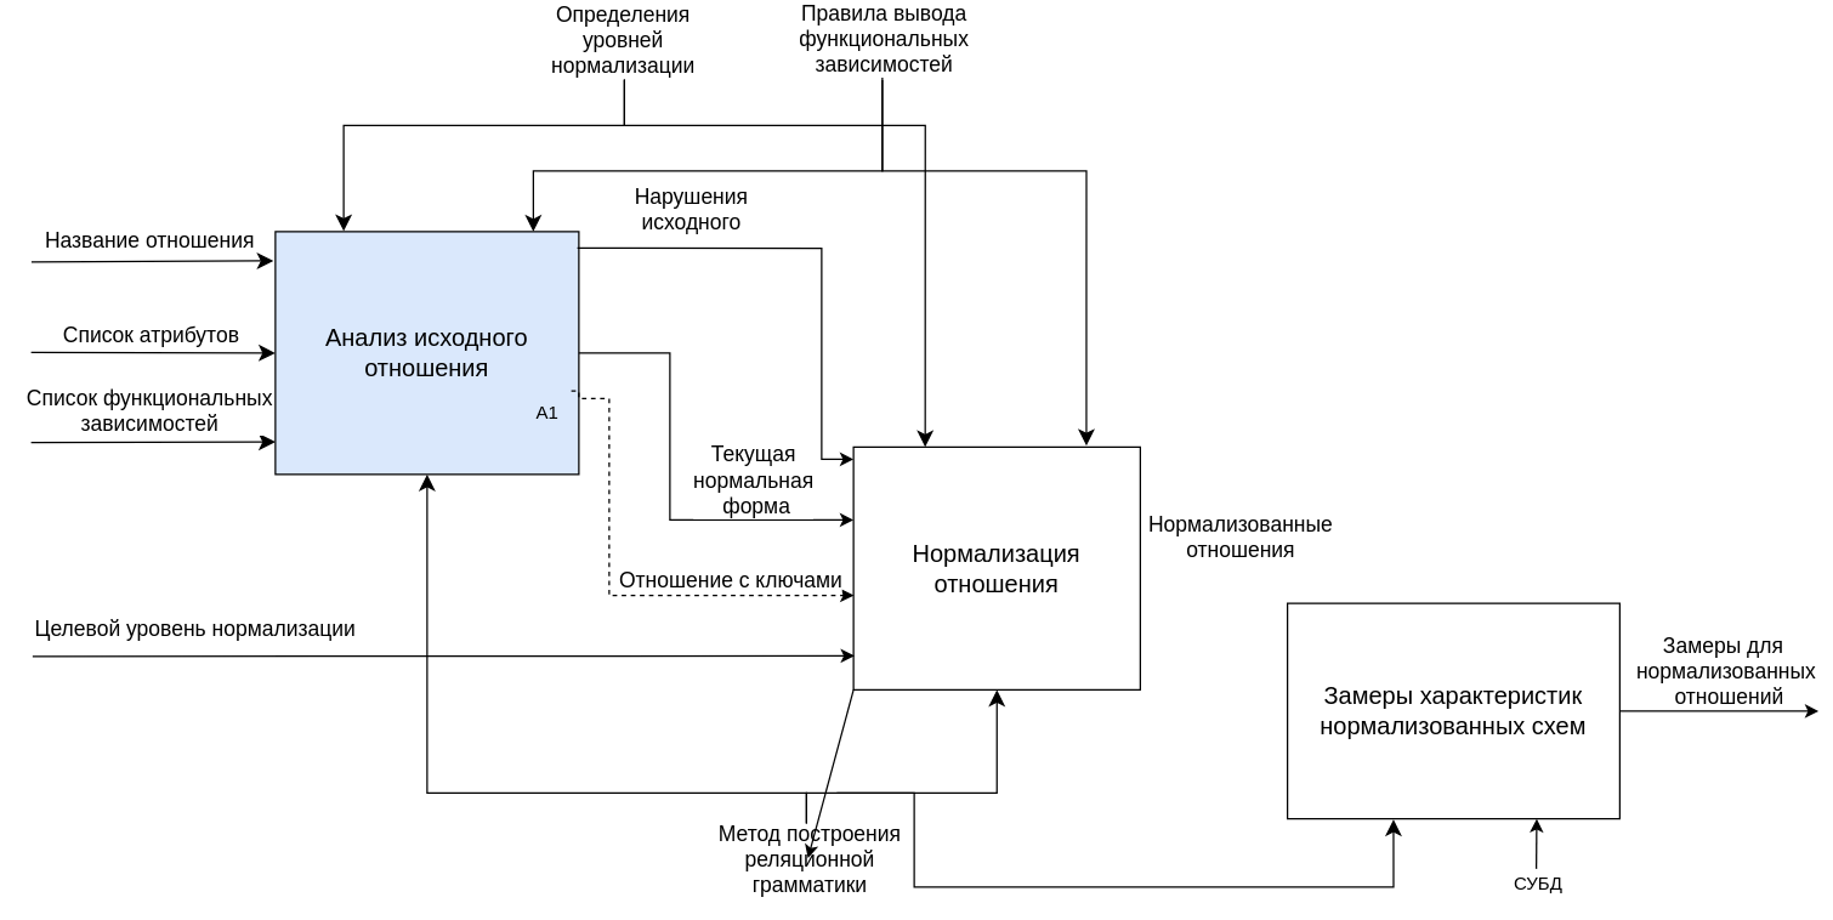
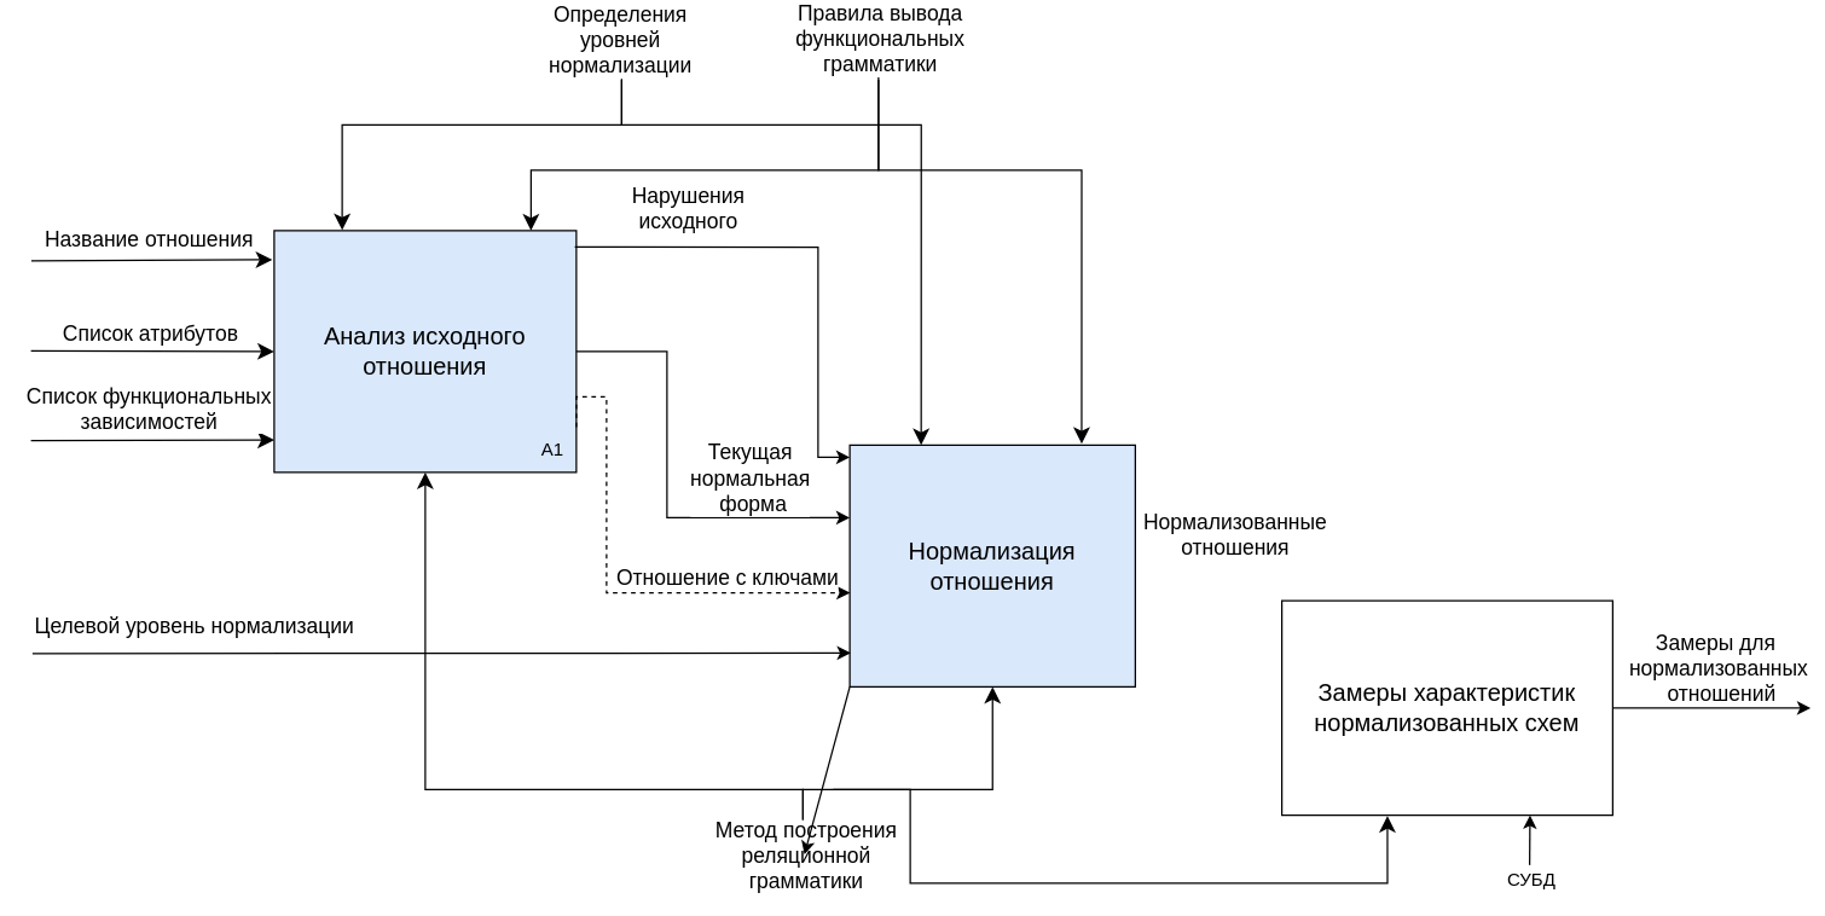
  <mxCell id="0" />
  <mxCell id="1" parent="0" />
  <mxCell id="2" value="&lt;font style=&quot;font-size: 14px;&quot;&gt;Замеры для&amp;nbsp;&lt;/font&gt;&lt;div&gt;&lt;font style=&quot;font-size: 14px;&quot;&gt;нормализованных&lt;/font&gt;&lt;div&gt;&lt;font style=&quot;font-size: 14px;&quot;&gt;&amp;nbsp;отношений&lt;/font&gt;&lt;/div&gt;&lt;/div&gt;" style="edgeLabel;html=1;align=center;verticalAlign=middle;resizable=0;points=[];fontSize=12;" parent="1" vertex="1" connectable="0"><mxGeometry x="1136" y="438" as="geometry"><mxPoint y="-1" as="offset" /></mxGeometry></mxCell>
  <mxCell id="3" value="" style="group" parent="1" vertex="1" connectable="0"><mxGeometry x="181" y="148" width="200" height="160" as="geometry" /></mxCell>
  <mxCell id="4" value="&lt;font style=&quot;font-size: 16px;&quot;&gt;Анализ исходного отношения&lt;/font&gt;" style="rounded=0;whiteSpace=wrap;html=1;fillColor=#dae8fc;" parent="3" vertex="1"><mxGeometry width="200" height="160" as="geometry" /></mxCell>
- <mxCell id="5" value="A1" style="text;html=1;align=center;verticalAlign=middle;whiteSpace=wrap;rounded=0;" parent="3" vertex="1"><mxGeometry x="163.8" y="105" width="31.2" height="30" as="geometry" /></mxCell>
+ <mxCell id="5" value="A1" style="text;html=1;align=center;verticalAlign=middle;whiteSpace=wrap;rounded=0;" parent="3" vertex="1"><mxGeometry x="168.8" y="130" width="31.2" height="30" as="geometry" /></mxCell>
  <mxCell id="6" value="" style="endArrow=classic;html=1;rounded=0;fontSize=12;startSize=8;endSize=8;curved=1;entryX=-0.006;entryY=0.12;entryDx=0;entryDy=0;entryPerimeter=0;" parent="1" edge="1" target="4"><mxGeometry width="50" height="50" relative="1" as="geometry"><mxPoint x="20.25" y="168" as="sourcePoint" /><mxPoint x="165" y="168" as="targetPoint" /></mxGeometry></mxCell>
  <mxCell id="7" value="&lt;font style=&quot;font-size: 14px;&quot;&gt;Название отношения&lt;/font&gt;" style="edgeLabel;html=1;align=center;verticalAlign=middle;resizable=0;points=[];fontSize=12;" parent="6" vertex="1" connectable="0"><mxGeometry x="0.006" y="1" relative="1" as="geometry"><mxPoint x="-3" y="-13" as="offset" /></mxGeometry></mxCell>
  <mxCell id="8" value="" style="endArrow=classic;html=1;rounded=0;fontSize=12;startSize=8;endSize=8;curved=1;entryX=0;entryY=0.5;entryDx=0;entryDy=0;" parent="1" edge="1" target="4"><mxGeometry width="50" height="50" relative="1" as="geometry"><mxPoint x="20" y="227.5" as="sourcePoint" /><mxPoint x="165" y="227.5" as="targetPoint" /></mxGeometry></mxCell>
  <mxCell id="9" value="&lt;font style=&quot;font-size: 14px;&quot;&gt;Список атрибутов&lt;/font&gt;" style="edgeLabel;html=1;align=center;verticalAlign=middle;resizable=0;points=[];fontSize=12;" parent="8" vertex="1" connectable="0"><mxGeometry x="0.006" y="1" relative="1" as="geometry"><mxPoint x="-3" y="-11" as="offset" /></mxGeometry></mxCell>
  <mxCell id="10" value="" style="endArrow=classic;html=1;rounded=0;fontSize=12;startSize=8;endSize=8;curved=1;entryX=0;entryY=0.866;entryDx=0;entryDy=0;entryPerimeter=0;" parent="1" edge="1" target="4"><mxGeometry width="50" height="50" relative="1" as="geometry"><mxPoint x="20" y="287" as="sourcePoint" /><mxPoint x="165" y="287" as="targetPoint" /></mxGeometry></mxCell>
  <mxCell id="11" value="&lt;font style=&quot;font-size: 14px;&quot;&gt;Список функциональных&lt;/font&gt;&lt;div&gt;&lt;font style=&quot;font-size: 14px;&quot;&gt;зависимостей&lt;/font&gt;&lt;/div&gt;" style="edgeLabel;html=1;align=center;verticalAlign=middle;resizable=0;points=[];fontSize=12;" parent="10" vertex="1" connectable="0"><mxGeometry x="0.006" y="1" relative="1" as="geometry"><mxPoint x="-3" y="-20" as="offset" /></mxGeometry></mxCell>
  <mxCell id="12" value="" style="endArrow=classic;html=1;rounded=0;fontSize=12;startSize=8;endSize=8;entryX=0.225;entryY=-0.002;entryDx=0;entryDy=0;entryPerimeter=0;edgeStyle=orthogonalEdgeStyle;" parent="1" target="4" edge="1"><mxGeometry width="50" height="50" relative="1" as="geometry"><mxPoint x="411" y="38" as="sourcePoint" /><mxPoint x="221" y="146" as="targetPoint" /><Array as="points"><mxPoint x="411" y="78" /><mxPoint x="226" y="78" /></Array></mxGeometry></mxCell>
  <mxCell id="13" value="&lt;font style=&quot;font-size: 14px;&quot;&gt;Определения&lt;/font&gt;&lt;div&gt;&lt;font style=&quot;font-size: 14px;&quot;&gt;уровней&lt;/font&gt;&lt;/div&gt;&lt;div&gt;&lt;font style=&quot;font-size: 14px;&quot;&gt;нормализации&lt;/font&gt;&lt;/div&gt;" style="edgeLabel;html=1;align=center;verticalAlign=middle;resizable=0;points=[];fontSize=12;" parent="1" vertex="1" connectable="0"><mxGeometry x="409" y="21" as="geometry" /></mxCell>
  <mxCell id="14" value="" style="endArrow=classic;html=1;rounded=0;fontSize=12;startSize=8;endSize=8;entryX=0.225;entryY=-0.002;entryDx=0;entryDy=0;entryPerimeter=0;edgeStyle=orthogonalEdgeStyle;" parent="1" edge="1"><mxGeometry width="50" height="50" relative="1" as="geometry"><mxPoint x="581" y="38" as="sourcePoint" /><mxPoint x="351" y="148" as="targetPoint" /><Array as="points"><mxPoint x="581" y="108" /><mxPoint x="351" y="108" /></Array></mxGeometry></mxCell>
- <mxCell id="15" value="&lt;font style=&quot;font-size: 14px;&quot;&gt;Правила вывода&lt;/font&gt;&lt;div&gt;&lt;font style=&quot;font-size: 14px;&quot;&gt;функциональных&lt;/font&gt;&lt;/div&gt;&lt;div&gt;&lt;font style=&quot;font-size: 14px;&quot;&gt;зависимостей&lt;/font&gt;&lt;/div&gt;" style="edgeLabel;html=1;align=center;verticalAlign=middle;resizable=0;points=[];fontSize=12;" parent="1" vertex="1" connectable="0"><mxGeometry x="581" y="20" as="geometry" /></mxCell>
+ <mxCell id="15" value="&lt;font style=&quot;font-size: 14px;&quot;&gt;Правила вывода&lt;/font&gt;&lt;div&gt;&lt;font style=&quot;font-size: 14px;&quot;&gt;функциональных&lt;/font&gt;&lt;/div&gt;&lt;div&gt;&lt;font style=&quot;font-size: 14px;&quot;&gt;грамматики&lt;/font&gt;&lt;/div&gt;" style="edgeLabel;html=1;align=center;verticalAlign=middle;resizable=0;points=[];fontSize=12;" parent="1" vertex="1" connectable="0"><mxGeometry x="581" y="20" as="geometry" /></mxCell>
  <mxCell id="16" value="&lt;font style=&quot;font-size: 14px;&quot;&gt;Метод построения&lt;/font&gt;&lt;div&gt;&lt;font style=&quot;font-size: 14px;&quot;&gt;реляционной&lt;/font&gt;&lt;/div&gt;&lt;div&gt;&lt;font style=&quot;font-size: 14px;&quot;&gt;грамматики&lt;/font&gt;&lt;/div&gt;" style="edgeLabel;html=1;align=center;verticalAlign=middle;resizable=0;points=[];fontSize=12;" parent="1" vertex="1" connectable="0"><mxGeometry x="532" y="561" as="geometry" /></mxCell>
  <mxCell id="17" value="" style="group" parent="1" vertex="1" connectable="0"><mxGeometry x="562" y="290" width="189" height="160" as="geometry" /></mxCell>
- <mxCell id="18" value="&lt;span style=&quot;font-size: 16px;&quot;&gt;Нормализация&lt;/span&gt;&lt;div&gt;&lt;span style=&quot;font-size: 16px;&quot;&gt;отношения&lt;/span&gt;&lt;/div&gt;" style="rounded=0;whiteSpace=wrap;html=1;" parent="17" vertex="1"><mxGeometry width="189" height="160" as="geometry" /></mxCell>
+ <mxCell id="18" value="&lt;span style=&quot;font-size: 16px;&quot;&gt;Нормализация&lt;/span&gt;&lt;div&gt;&lt;span style=&quot;font-size: 16px;&quot;&gt;отношения&lt;/span&gt;&lt;/div&gt;" style="rounded=0;whiteSpace=wrap;html=1;fillColor=#dae8fc;" parent="17" vertex="1"><mxGeometry width="189" height="160" as="geometry" /></mxCell>
  <mxCell id="19" style="edgeStyle=orthogonalEdgeStyle;rounded=0;orthogonalLoop=1;jettySize=auto;html=1;exitX=0.995;exitY=0.068;exitDx=0;exitDy=0;exitPerimeter=0;" parent="1" edge="1" source="4"><mxGeometry relative="1" as="geometry"><mxPoint x="446" y="158" as="sourcePoint" /><mxPoint x="562" y="298" as="targetPoint" /><Array as="points"><mxPoint x="541" y="159" /><mxPoint x="541" y="298" /></Array></mxGeometry></mxCell>
  <mxCell id="20" value="" style="group" parent="1" vertex="1" connectable="0"><mxGeometry x="877" y="395" width="250" height="160" as="geometry" /></mxCell>
  <mxCell id="21" style="edgeStyle=orthogonalEdgeStyle;rounded=0;orthogonalLoop=1;jettySize=auto;html=1;" parent="20" source="22" edge="1"><mxGeometry relative="1" as="geometry"><mxPoint x="321" y="69" as="targetPoint" /></mxGeometry></mxCell>
  <mxCell id="22" value="&lt;span style=&quot;font-size: 16px;&quot;&gt;Замеры характеристик&lt;/span&gt;&lt;div&gt;&lt;span style=&quot;font-size: 16px;&quot;&gt;нормализованных схем&lt;/span&gt;&lt;/div&gt;" style="rounded=0;whiteSpace=wrap;html=1;" parent="20" vertex="1"><mxGeometry x="-29" y="-2" width="219" height="142" as="geometry" /></mxCell>
  <mxCell id="23" style="edgeStyle=orthogonalEdgeStyle;rounded=0;orthogonalLoop=1;jettySize=auto;html=1;" parent="1" source="18" target="16" edge="1"><mxGeometry relative="1" as="geometry" /></mxCell>
  <mxCell id="24" value="&lt;font style=&quot;font-size: 14px;&quot;&gt;Нормализованные&lt;/font&gt;&lt;div&gt;&lt;font style=&quot;font-size: 14px;&quot;&gt;отношения&lt;/font&gt;&lt;/div&gt;" style="edgeLabel;html=1;align=center;verticalAlign=middle;resizable=0;points=[];fontSize=12;" parent="1" vertex="1" connectable="0"><mxGeometry x="816" y="348" as="geometry" /></mxCell>
  <mxCell id="25" value="" style="endArrow=classic;html=1;rounded=0;fontSize=12;startSize=8;endSize=8;entryX=0.812;entryY=-0.006;entryDx=0;entryDy=0;edgeStyle=orthogonalEdgeStyle;entryPerimeter=0;" parent="1" target="18" edge="1"><mxGeometry width="50" height="50" relative="1" as="geometry"><mxPoint x="581" y="48" as="sourcePoint" /><mxPoint x="711" y="298" as="targetPoint" /><Array as="points"><mxPoint x="581" y="108" /><mxPoint x="715" y="108" /></Array></mxGeometry></mxCell>
  <mxCell id="26" value="" style="endArrow=classic;html=1;rounded=0;fontSize=12;startSize=8;endSize=8;edgeStyle=orthogonalEdgeStyle;entryX=0.25;entryY=0;entryDx=0;entryDy=0;" parent="1" target="18" edge="1"><mxGeometry width="50" height="50" relative="1" as="geometry"><mxPoint x="411" y="48" as="sourcePoint" /><mxPoint x="631" y="328" as="targetPoint" /><Array as="points"><mxPoint x="411" y="78" /><mxPoint x="609" y="78" /></Array></mxGeometry></mxCell>
  <mxCell id="27" value="" style="endArrow=classic;html=1;rounded=0;fontSize=12;startSize=8;endSize=8;edgeStyle=orthogonalEdgeStyle;entryX=0.5;entryY=1;entryDx=0;entryDy=0;" parent="1" target="4" edge="1"><mxGeometry width="50" height="50" relative="1" as="geometry"><mxPoint x="531" y="538" as="sourcePoint" /><mxPoint x="321" y="338" as="targetPoint" /><Array as="points"><mxPoint x="531" y="518" /><mxPoint x="281" y="518" /></Array></mxGeometry></mxCell>
  <mxCell id="28" value="" style="endArrow=classic;html=1;rounded=0;fontSize=12;startSize=8;endSize=8;edgeStyle=orthogonalEdgeStyle;entryX=0.5;entryY=1;entryDx=0;entryDy=0;" parent="1" target="18" edge="1"><mxGeometry width="50" height="50" relative="1" as="geometry"><mxPoint x="531" y="538" as="sourcePoint" /><mxPoint x="602" y="600" as="targetPoint" /><Array as="points"><mxPoint x="531" y="518" /><mxPoint x="657" y="518" /><mxPoint x="657" y="450" /></Array></mxGeometry></mxCell>
  <mxCell id="29" value="" style="endArrow=classic;html=1;rounded=0;fontSize=12;startSize=8;endSize=8;edgeStyle=orthogonalEdgeStyle;entryX=0.319;entryY=1.003;entryDx=0;entryDy=0;entryPerimeter=0;" parent="1" edge="1" target="22"><mxGeometry width="50" height="50" relative="1" as="geometry"><mxPoint x="551" y="518" as="sourcePoint" /><mxPoint x="1042" y="556" as="targetPoint" /><Array as="points"><mxPoint x="602" y="518" /><mxPoint x="602" y="580" /><mxPoint x="918" y="580" /></Array></mxGeometry></mxCell>
  <mxCell id="30" value="СУБД" style="edgeLabel;html=1;align=center;verticalAlign=middle;resizable=0;points=[];fontSize=12;" parent="1" vertex="1" connectable="0"><mxGeometry x="1013" y="576" as="geometry"><mxPoint x="-1" y="1" as="offset" /></mxGeometry></mxCell>
  <mxCell id="31" value="&lt;font style=&quot;font-size: 14px;&quot;&gt;Нарушения&lt;/font&gt;&lt;div&gt;&lt;font style=&quot;font-size: 14px;&quot;&gt;исходного&lt;/font&gt;&lt;/div&gt;" style="edgeLabel;html=1;align=center;verticalAlign=middle;resizable=0;points=[];fontSize=12;" parent="1" vertex="1" connectable="0"><mxGeometry x="441" y="148" as="geometry"><mxPoint x="13" y="-16" as="offset" /></mxGeometry></mxCell>
  <mxCell id="32" style="edgeStyle=orthogonalEdgeStyle;rounded=0;orthogonalLoop=1;jettySize=auto;html=1;exitX=1;exitY=0.5;exitDx=0;exitDy=0;" parent="1" source="4" edge="1"><mxGeometry relative="1" as="geometry"><mxPoint x="562" y="338" as="targetPoint" /><Array as="points"><mxPoint x="441" y="228" /><mxPoint x="441" y="338" /><mxPoint x="562" y="338" /></Array></mxGeometry></mxCell>
  <mxCell id="33" value="&lt;font style=&quot;font-size: 14px;&quot;&gt;Текущая&lt;/font&gt;&lt;div&gt;&lt;font style=&quot;font-size: 14px;&quot;&gt;нормальная&lt;/font&gt;&lt;div&gt;&lt;font style=&quot;font-size: 14px;&quot;&gt;&amp;nbsp;форма&lt;/font&gt;&lt;/div&gt;&lt;/div&gt;" style="edgeLabel;html=1;align=center;verticalAlign=middle;resizable=0;points=[];fontSize=12;" parent="1" vertex="1" connectable="0"><mxGeometry x="489" y="297" as="geometry"><mxPoint x="6" y="14" as="offset" /></mxGeometry></mxCell>
  <mxCell id="34" style="edgeStyle=orthogonalEdgeStyle;rounded=0;orthogonalLoop=1;jettySize=auto;html=1;exitX=1;exitY=0;exitDx=0;exitDy=0;entryX=0.001;entryY=0.611;entryDx=0;entryDy=0;entryPerimeter=0;dashed=1;" parent="1" source="5" edge="1" target="18"><mxGeometry relative="1" as="geometry"><mxPoint x="531" y="388" as="targetPoint" /><Array as="points"><mxPoint x="381" y="258" /><mxPoint x="401" y="258" /><mxPoint x="401" y="388" /></Array></mxGeometry></mxCell>
  <mxCell id="35" value="&lt;font style=&quot;font-size: 14px;&quot;&gt;Отношение с ключами&lt;/font&gt;" style="edgeLabel;html=1;align=center;verticalAlign=middle;resizable=0;points=[];fontSize=12;" parent="1" vertex="1" connectable="0"><mxGeometry x="474" y="363" as="geometry"><mxPoint x="6" y="14" as="offset" /></mxGeometry></mxCell>
  <mxCell id="36" value="" style="endArrow=classic;html=1;rounded=0;entryX=0.003;entryY=0.86;entryDx=0;entryDy=0;entryPerimeter=0;" parent="1" target="18" edge="1"><mxGeometry width="50" height="50" relative="1" as="geometry"><mxPoint x="21" y="428" as="sourcePoint" /><mxPoint x="551" y="278" as="targetPoint" /></mxGeometry></mxCell>
  <mxCell id="37" value="&lt;font style=&quot;font-size: 14px;&quot;&gt;Целевой уровень&amp;nbsp;&lt;/font&gt;&lt;span style=&quot;font-size: 14px; background-color: light-dark(#ffffff, var(--ge-dark-color, #121212)); color: light-dark(rgb(0, 0, 0), rgb(255, 255, 255));&quot;&gt;нормализации&lt;/span&gt;" style="edgeLabel;html=1;align=center;verticalAlign=middle;resizable=0;points=[];fontSize=12;" parent="1" vertex="1" connectable="0"><mxGeometry x="121" y="395" as="geometry"><mxPoint x="6" y="14" as="offset" /></mxGeometry></mxCell>
  <mxCell id="38" value="" style="endArrow=classic;html=1;rounded=0;entryX=0.75;entryY=1;entryDx=0;entryDy=0;" edge="1" parent="1" target="22"><mxGeometry width="50" height="50" relative="1" as="geometry"><mxPoint x="1012" y="568" as="sourcePoint" /><mxPoint x="1158" y="578" as="targetPoint" /></mxGeometry></mxCell>
